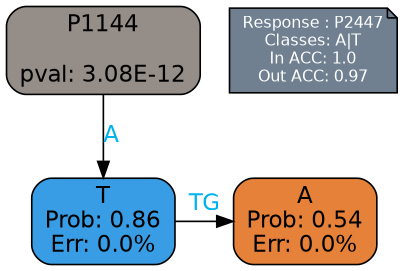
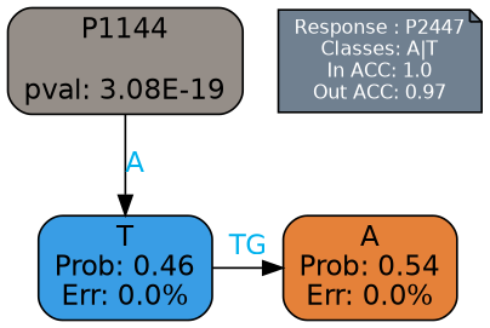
  digraph {
    ranksep=equally
    splines=polylines
    node [color=black fontname=helvetica shape=box style="filled, rounded"]
    edge [fontcolor=deepskyblue2 fontname=helvetica]
-   n1 [fillcolor="#399de5" label="T\nProb: 0.86\nErr: 0.0%"]
+   n1 [fillcolor="#399de5" label="T\nProb: 0.46\nErr: 0.0%"]
    n2 [fillcolor="#e58139" label="A\nProb: 0.54\nErr: 0.0%"]
    n3 [align=left fillcolor=slategray fontcolor=white fontsize=10 label="Response : P2447\nClasses: A|T\nIn ACC: 1.0\nOut ACC: 0.97\n" shape=note style=filled]
-   n4 [fillcolor="#958e88" label="P1144\n\npval: 3.08E-12"]
+   n4 [fillcolor="#958e88" label="P1144\n\npval: 3.08E-19"]
    subgraph sub_1 {
      rank=same
      n1
      n2
    }
    subgraph sub_2 {
      rank=same
      n3
      n4
    }
    n1 -> n2 [label=TG]
    n4 -> n1 [label=A]
  }
